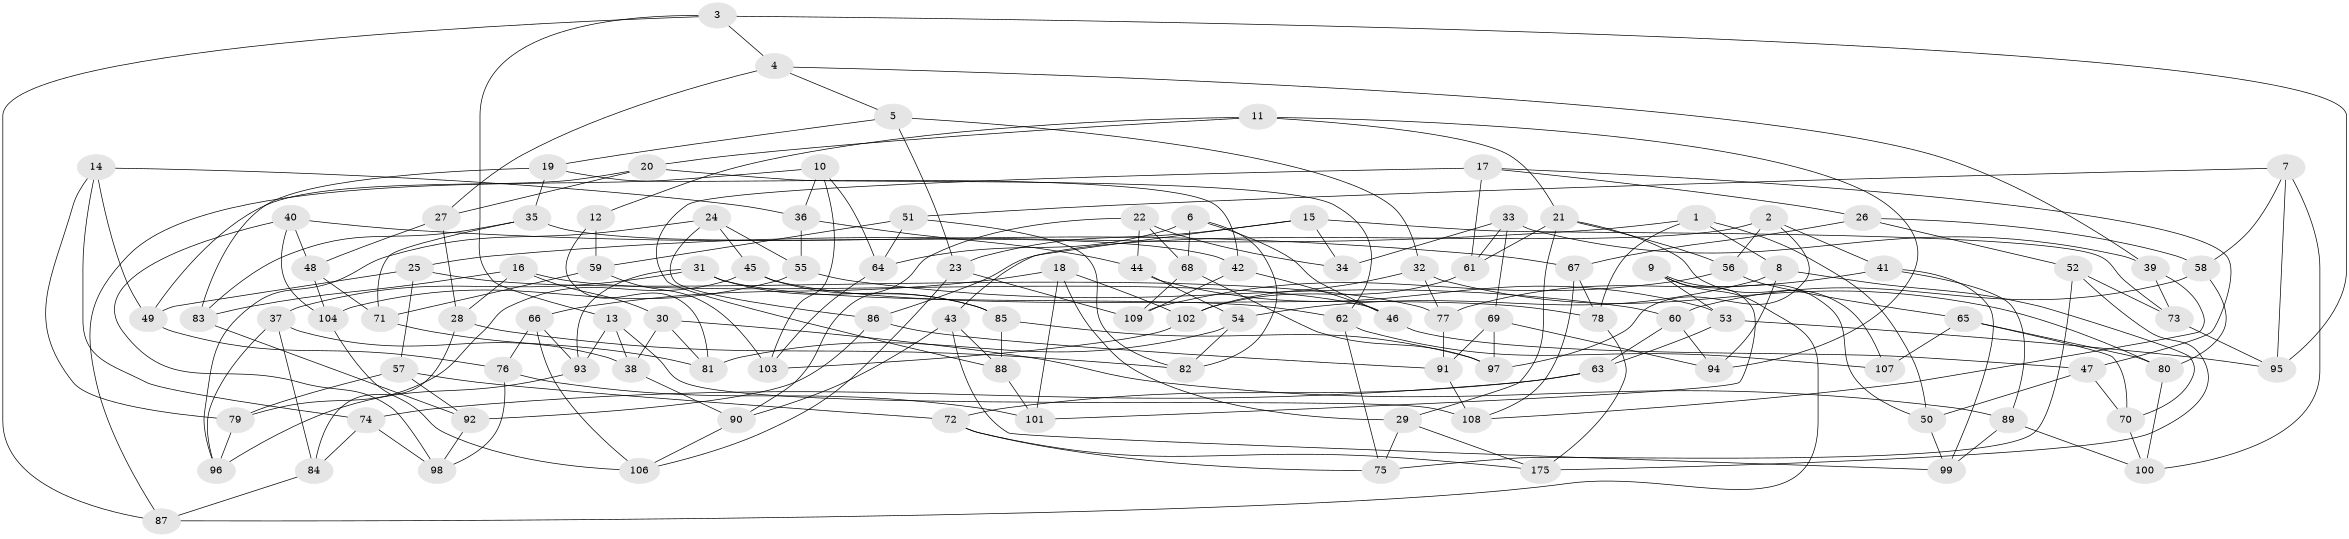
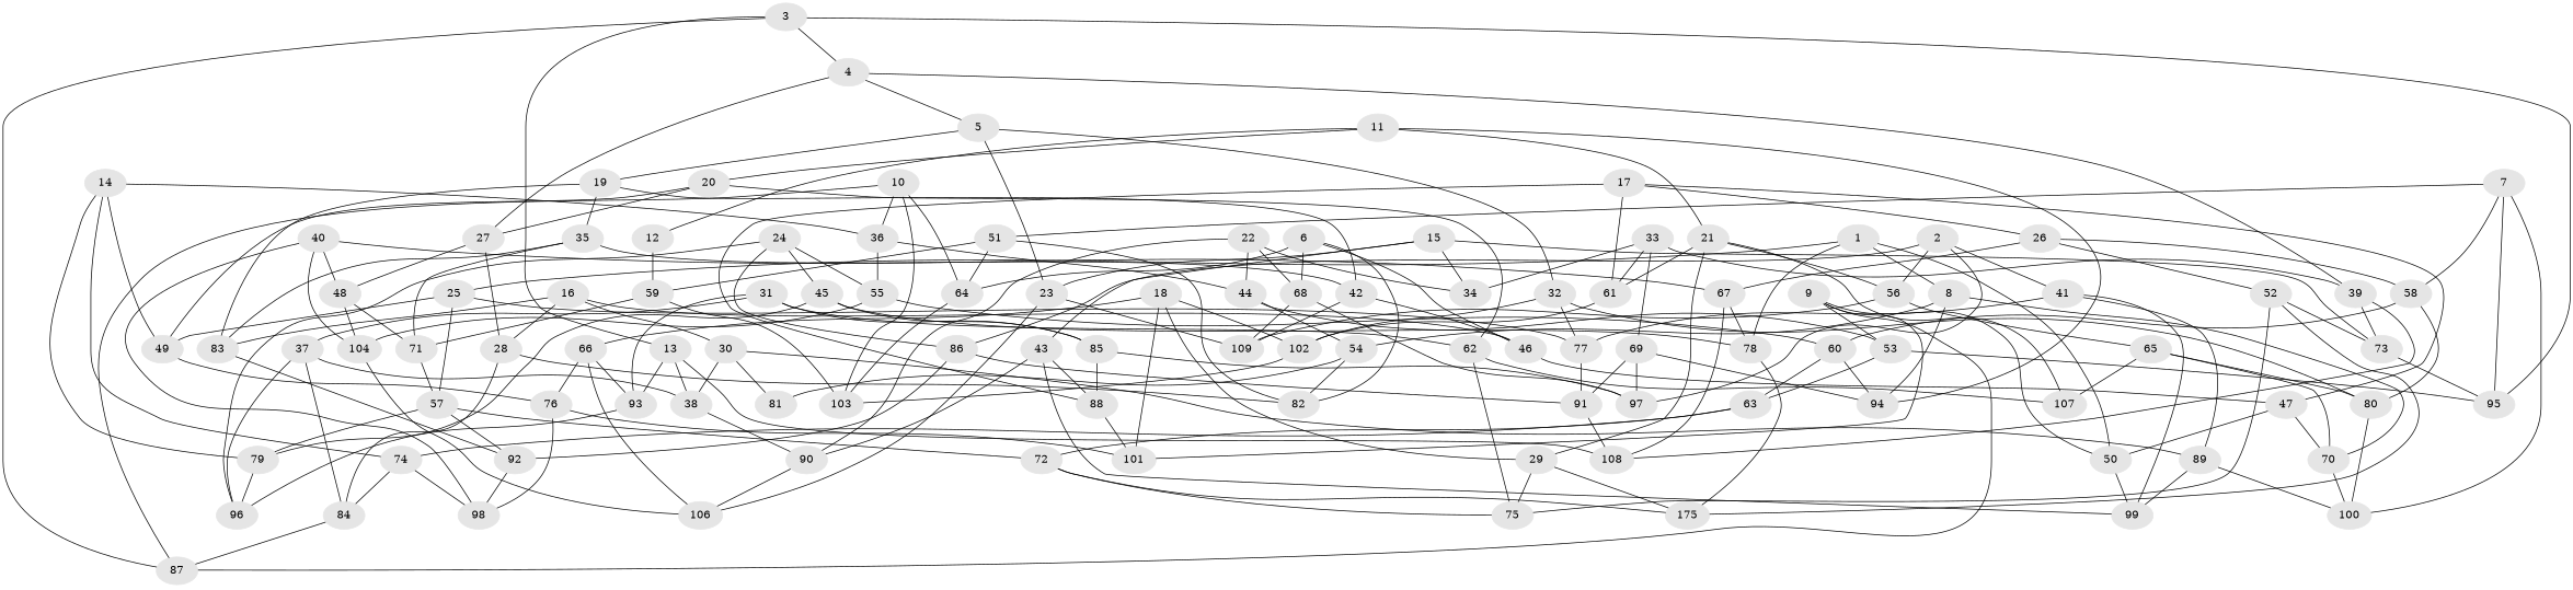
  graph {
    node [color=gray90 style=filled]
    1
    8
    25
    50
    78
    54
    70
    94
    49
    57
    77
    99
    n13 [label=175]
    2
    41
    56
    86
    97
    89
    109
    65
    92
    91
    3
    4
    13
    87
    95
    5
    27
    39
    38
    93
    108
    19
    23
    32
    28
    48
    73
    83
    35
    42
    106
    102
    80
    6
    46
    64
    68
    82
    47
    103
    7
    51
    58
    100
    59
    60
    81
    9
    53
    101
    63
    10
    36
    44
    55
    11
    12
    20
    21
    62
    29
    61
    107
    75
    71
    90
    96
    14
    74
    79
    76
    84
    98
    15
    34
    43
    88
    16
    30
    17
    26
    52
    67
    18
    66
    22
    24
    45
    85
    104
    72
    31
    37
    33
    69
    40
    1 -- 8
    1 -- 25
    1 -- 50
    1 -- 78
    8 -- 54
    8 -- 70
    8 -- 94
    25 -- 49
    25 -- 57
    25 -- 77
    50 -- 99
    78 -- n13
    54 -- 82
    54 -- 81
    70 -- 100
    49 -- 76
    57 -- 92
    57 -- 79
    57 -- 72
    77 -- 91
    2 -- 41
    2 -- 56
    2 -- 86
    2 -- 97
    41 -- 77
    41 -- 99
    41 -- 89
    56 -- 109
    56 -- 65
    86 -- 92
    86 -- 91
    89 -- 99
    89 -- 100
    65 -- 70
    65 -- 80
    65 -- 107
    92 -- 98
    91 -- 108
    3 -- 4
    3 -- 13
    3 -- 87
    3 -- 95
    4 -- 5
    4 -- 27
    4 -- 39
    13 -- 38
    13 -- 93
    13 -- 108
    5 -- 19
    5 -- 23
    5 -- 32
    27 -- 28
    27 -- 48
    39 -- 108
    39 -- 73
    38 -- 90
    93 -- 96
    19 -- 83
    19 -- 35
    19 -- 42
    23 -- 109
    23 -- 106
    32 -- 77
    32 -- 102
    32 -- 80
    28 -- 82
    28 -- 84
    48 -- 71
    48 -- 104
    73 -- 95
    83 -- 92
    35 -- 83
    35 -- 42
    35 -- 71
    42 -- 109
    42 -- 46
    102 -- 103
    80 -- 100
    6 -- 46
    6 -- 64
    6 -- 68
    6 -- 82
    46 -- 47
    64 -- 103
    68 -- 97
    68 -- 109
    47 -- 50
    47 -- 70
    7 -- 95
    7 -- 51
    7 -- 58
    7 -- 100
    51 -- 64
    51 -- 82
    51 -- 59
    58 -- 80
    58 -- 60
    59 -- 103
    59 -- 71
    60 -- 94
    60 -- 63
    9 -- 50
    9 -- 87
    9 -- 53
    9 -- 101
    53 -- 95
    53 -- 63
    63 -- 74
    63 -- 72
    10 -- 87
    10 -- 64
    10 -- 103
    10 -- 36
    36 -- 44
    36 -- 55
    44 -- 54
    44 -- 53
    55 -- 60
    55 -- 104
    11 -- 94
    11 -- 12
    11 -- 20
    11 -- 21
    12 -- 59
-   12 -- 81
    20 -- 49
    20 -- 27
    20 -- 62
    21 -- 56
    21 -- 29
    21 -- 61
    21 -- 107
    62 -- 107
    62 -- 75
    29 -- n13
    29 -- 75
    61 -- 102
-   71 -- 81
+   71 -- 57
    90 -- 106
    14 -- 49
    14 -- 36
    14 -- 74
    14 -- 79
    74 -- 84
    74 -- 98
    79 -- 96
    76 -- 101
    76 -- 98
    84 -- 87
    15 -- 23
    15 -- 73
    15 -- 34
    15 -- 43
    43 -- 99
    43 -- 90
    43 -- 88
    88 -- 101
    16 -- 28
    16 -- 83
    16 -- 46
    16 -- 30
    30 -- 89
    30 -- 38
    30 -- 81
    17 -- 47
    17 -- 61
    17 -- 88
    17 -- 26
    26 -- 58
    26 -- 52
    26 -- 67
    52 -- n13
    52 -- 73
    52 -- 75
    67 -- 78
    67 -- 108
    18 -- 102
    18 -- 101
    18 -- 29
    18 -- 66
    66 -- 93
    66 -- 106
    66 -- 76
    22 -- 68
    22 -- 44
    22 -- 90
    22 -- 34
    24 -- 86
    24 -- 55
    24 -- 96
    24 -- 45
    45 -- 78
    45 -- 79
    45 -- 85
    85 -- 97
    85 -- 88
    104 -- 106
    72 -- n13
    72 -- 75
    31 -- 93
    31 -- 62
    31 -- 85
    31 -- 37
    37 -- 38
    37 -- 96
    37 -- 84
    33 -- 39
    33 -- 61
    33 -- 34
    33 -- 69
    69 -- 94
    69 -- 97
    69 -- 91
    40 -- 48
    40 -- 98
    40 -- 67
    40 -- 104
  }
